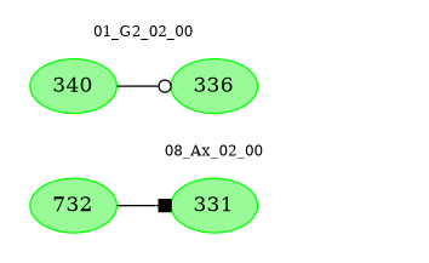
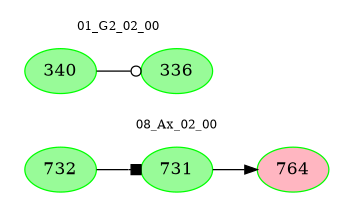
  digraph {
    rankdir=LR
    node [color=green fillcolor=palegreen style=filled]
    edge [color=black]
    n1 [label=732]
-   n2 [label=331]
+   n2 [label=731]
+   n3 [fillcolor=lightpink label=764]
    n4 [label=340]
    n5 [label=336]
    subgraph cluster_1 {
      color=white
      fontsize=10
      label="08_Ax_02_00"
      n1
      n2
+     n3
    }
    subgraph cluster_2 {
      color=white
      fontsize=10
      label="01_G2_02_00"
      n4
      n5
    }
    n1 -> n2 [arrowhead=box]
+   n2 -> n3 [arrowhead=normal]
    n4 -> n5 [arrowhead=odot]
  }
